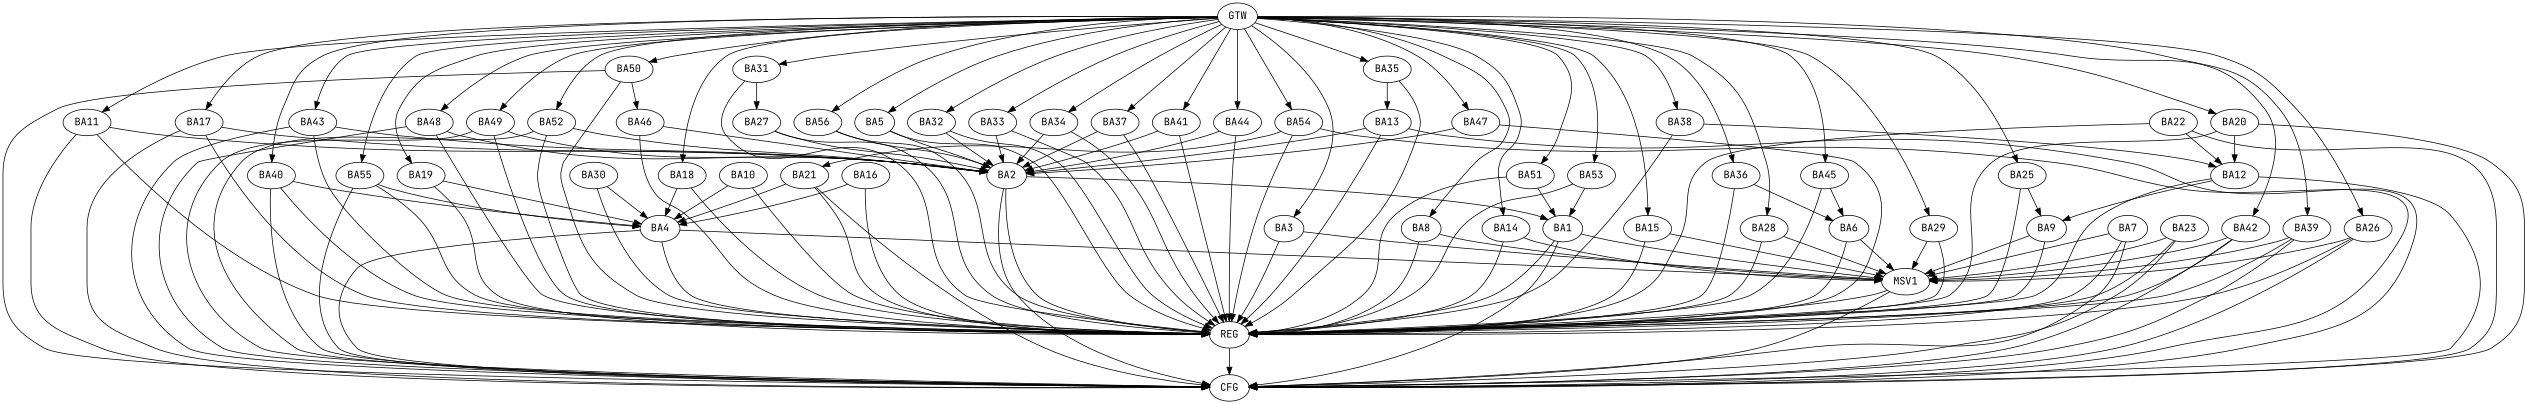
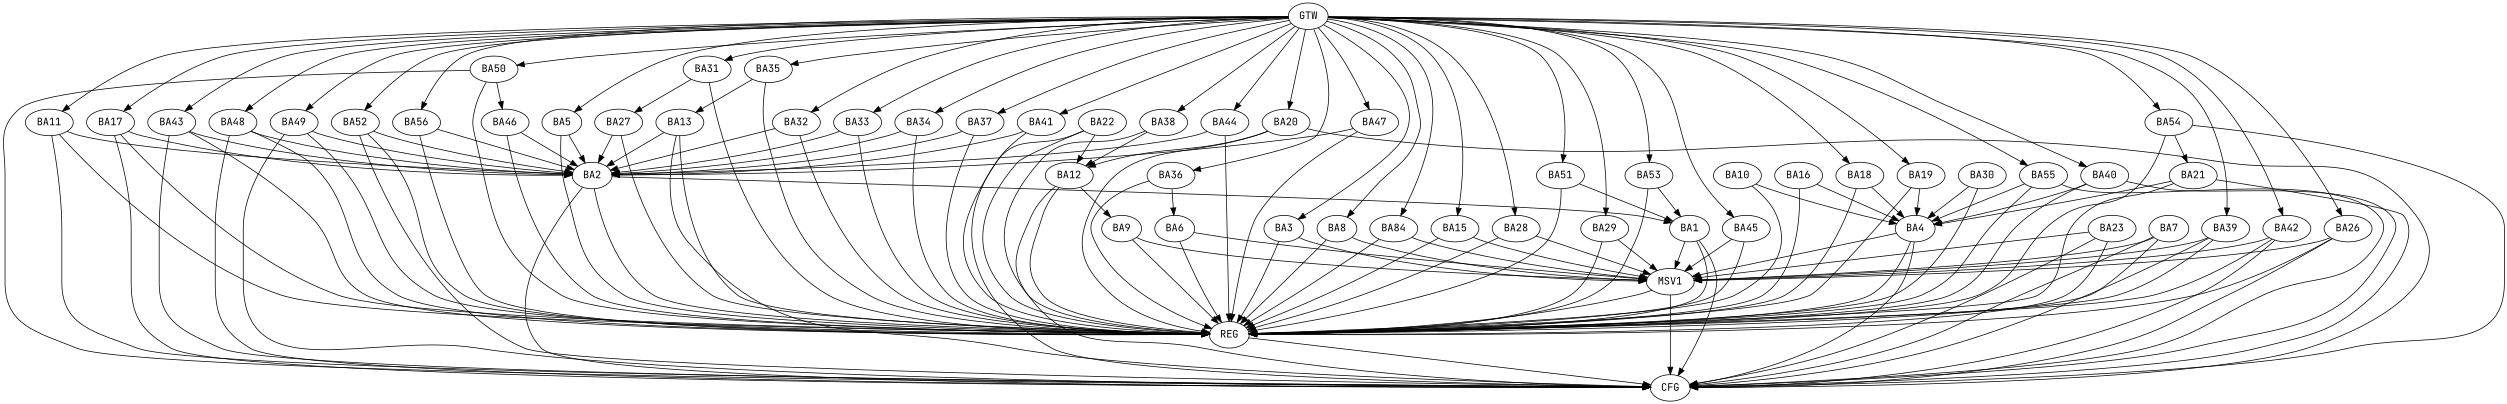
  strict digraph {
    fontname="JetBrains Mono"
    node [fontname="JetBrains Mono"]
    edge [fontname="JetBrains Mono"]
    n1 [label=BA1]
    n2 [label=REG]
    n3 [label=CFG]
    n4 [label=MSV1]
    n5 [label=BA2]
    n6 [label=BA3]
    n7 [label=BA4]
    n8 [label=BA5]
    n9 [label=BA6]
    n10 [label=BA7]
    n11 [label=BA8]
    n12 [label=BA9]
    n13 [label=BA10]
    n14 [label=BA11]
    n15 [label=BA12]
    n16 [label=BA13]
-   n17 [label=BA14]
+   n17 [label=BA84]
    n18 [label=BA15]
    n19 [label=BA16]
    n20 [label=BA17]
    n21 [label=BA18]
    n22 [label=BA19]
    n23 [label=BA20]
    n24 [label=BA21]
    n25 [label=BA22]
    n26 [label=BA23]
-   n27 [label=BA25]
    n28 [label=BA26]
    n29 [label=BA27]
    n30 [label=BA28]
    n31 [label=BA29]
    n32 [label=BA30]
    n33 [label=BA31]
    n34 [label=BA32]
    n35 [label=BA33]
    n36 [label=BA34]
    n37 [label=BA35]
    n38 [label=BA36]
    n39 [label=BA37]
    n40 [label=BA38]
    n41 [label=BA39]
    n42 [label=BA40]
    n43 [label=BA41]
    n44 [label=BA42]
    n45 [label=BA43]
    n46 [label=BA44]
    n47 [label=BA45]
    n48 [label=BA46]
    n49 [label=BA47]
    n50 [label=BA48]
    n51 [label=BA49]
    n52 [label=BA50]
    n53 [label=BA51]
    n54 [label=BA52]
    n55 [label=BA53]
    n56 [label=BA54]
    n57 [label=BA55]
    n58 [label=BA56]
    n59 [label=GTW]
    n1 -> n2
    n1 -> n3
    n1 -> n4
    n2 -> n3
    n4 -> n2
    n4 -> n3
    n5 -> n1
    n5 -> n2
    n5 -> n3
    n6 -> n2
    n6 -> n4
    n7 -> n2
    n7 -> n3
    n7 -> n4
    n8 -> n2
    n8 -> n5
    n9 -> n2
    n9 -> n4
    n10 -> n2
    n10 -> n3
    n10 -> n4
    n11 -> n2
    n11 -> n4
    n12 -> n2
    n12 -> n4
    n13 -> n2
    n13 -> n7
    n14 -> n2
    n14 -> n3
    n14 -> n5
    n15 -> n2
    n15 -> n3
    n15 -> n12
    n16 -> n2
    n16 -> n3
    n16 -> n5
    n17 -> n2
    n17 -> n4
    n18 -> n2
    n18 -> n4
    n19 -> n2
    n19 -> n7
    n20 -> n2
    n20 -> n3
    n20 -> n5
    n21 -> n2
    n21 -> n7
    n22 -> n2
    n22 -> n7
    n23 -> n2
    n23 -> n3
    n23 -> n15
    n24 -> n2
    n24 -> n3
    n24 -> n7
    n25 -> n2
    n25 -> n3
    n25 -> n15
    n26 -> n2
    n26 -> n3
    n26 -> n4
-   n27 -> n2
-   n27 -> n12
    n28 -> n2
    n28 -> n3
    n28 -> n4
    n29 -> n2
    n29 -> n5
    n30 -> n2
    n30 -> n4
    n31 -> n2
    n31 -> n4
    n32 -> n2
    n32 -> n7
    n33 -> n2
    n33 -> n29
    n34 -> n2
    n34 -> n5
    n35 -> n2
    n35 -> n5
    n36 -> n2
    n36 -> n5
    n37 -> n2
    n37 -> n16
    n38 -> n2
    n38 -> n9
    n39 -> n2
    n39 -> n5
    n40 -> n2
    n40 -> n15
    n41 -> n2
    n41 -> n3
    n41 -> n4
    n42 -> n2
    n42 -> n3
    n42 -> n7
    n43 -> n2
    n43 -> n5
    n44 -> n2
    n44 -> n3
    n44 -> n4
    n45 -> n2
    n45 -> n3
    n45 -> n5
    n46 -> n2
    n46 -> n5
    n47 -> n2
-   n47 -> n9
+   n47 -> n4
    n48 -> n2
    n48 -> n5
    n49 -> n2
    n49 -> n5
    n50 -> n2
    n50 -> n3
    n50 -> n5
    n51 -> n2
    n51 -> n3
    n51 -> n5
    n52 -> n2
    n52 -> n3
    n52 -> n48
    n53 -> n1
    n53 -> n2
    n54 -> n2
    n54 -> n3
    n54 -> n5
    n55 -> n1
    n55 -> n2
    n56 -> n2
    n56 -> n3
    n56 -> n24
    n57 -> n2
    n57 -> n3
    n57 -> n7
    n58 -> n2
    n58 -> n5
    n59 -> n6
    n59 -> n8
    n59 -> n11
    n59 -> n14
    n59 -> n17
    n59 -> n18
    n59 -> n20
    n59 -> n21
    n59 -> n22
    n59 -> n23
-   n59 -> n27
    n59 -> n28
    n59 -> n30
    n59 -> n31
    n59 -> n33
    n59 -> n34
    n59 -> n35
    n59 -> n36
    n59 -> n37
    n59 -> n38
    n59 -> n39
    n59 -> n40
    n59 -> n41
    n59 -> n42
    n59 -> n43
    n59 -> n44
    n59 -> n45
    n59 -> n46
    n59 -> n47
    n59 -> n49
    n59 -> n50
    n59 -> n51
    n59 -> n52
    n59 -> n53
    n59 -> n54
    n59 -> n55
    n59 -> n56
    n59 -> n57
    n59 -> n58
  }
